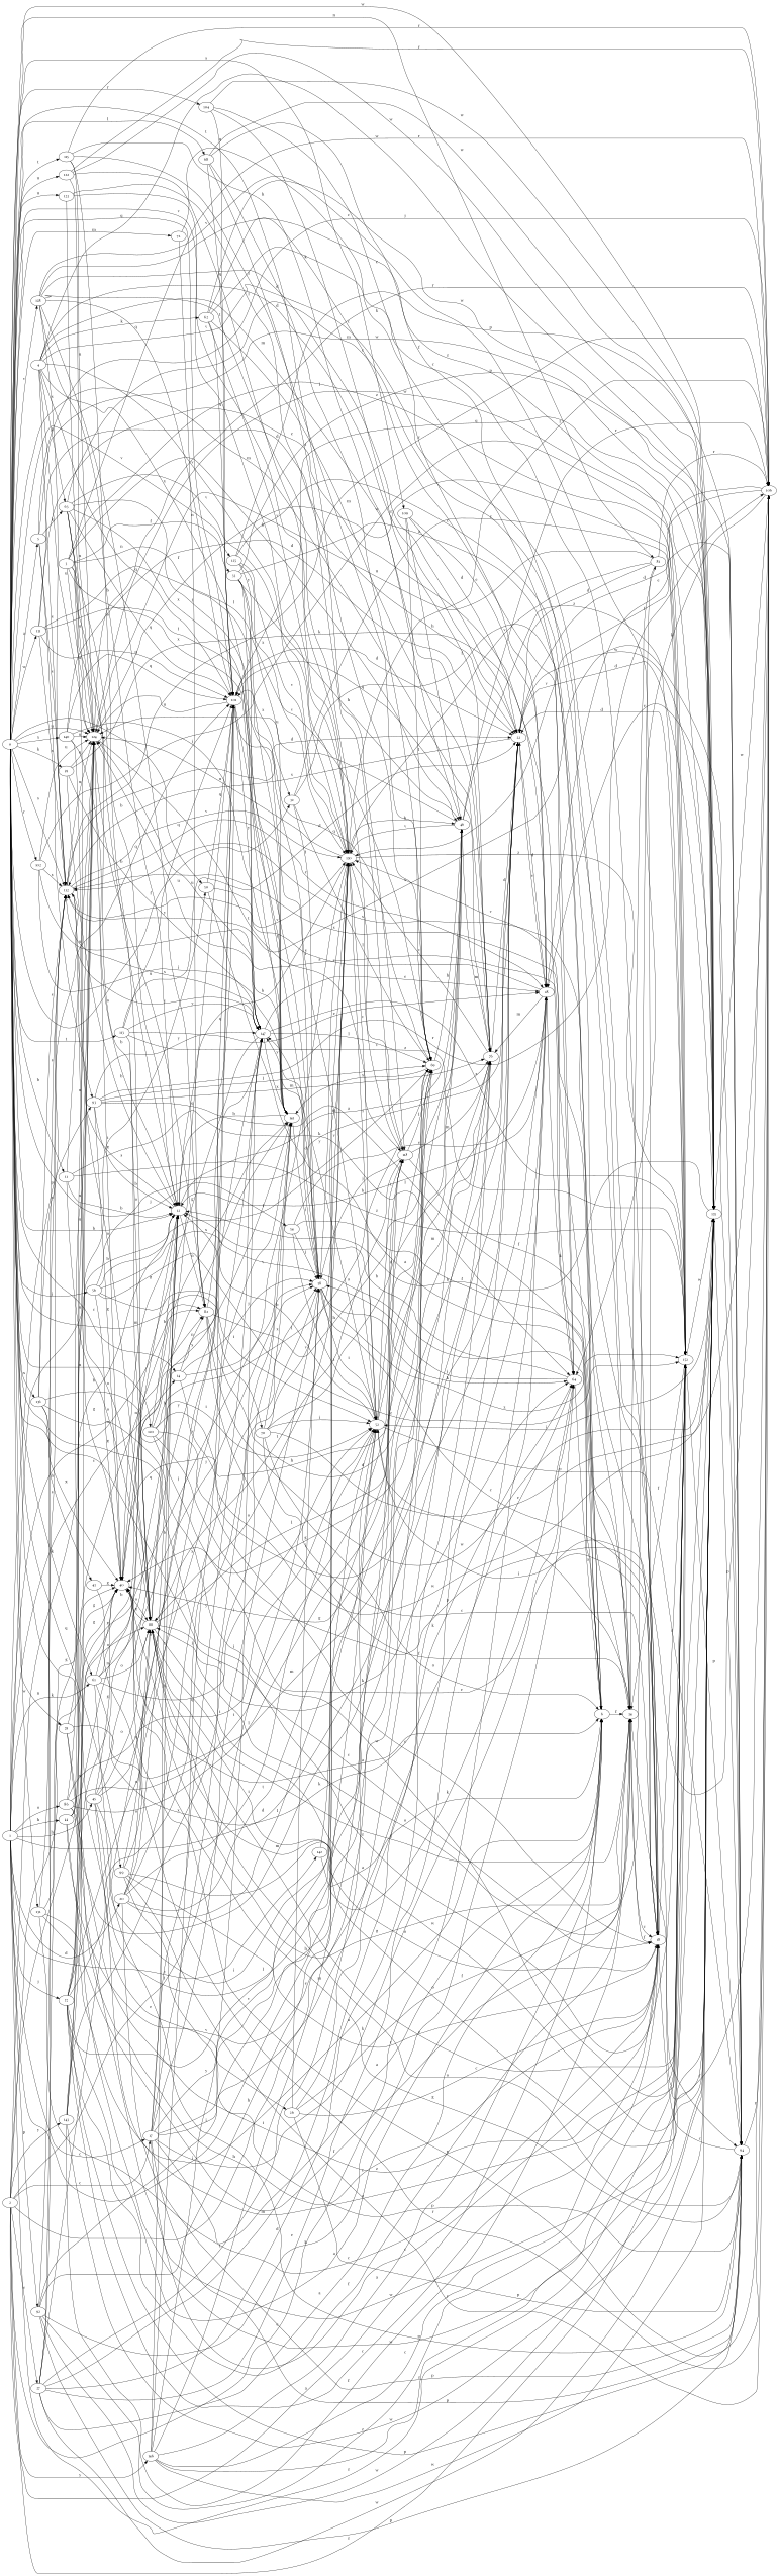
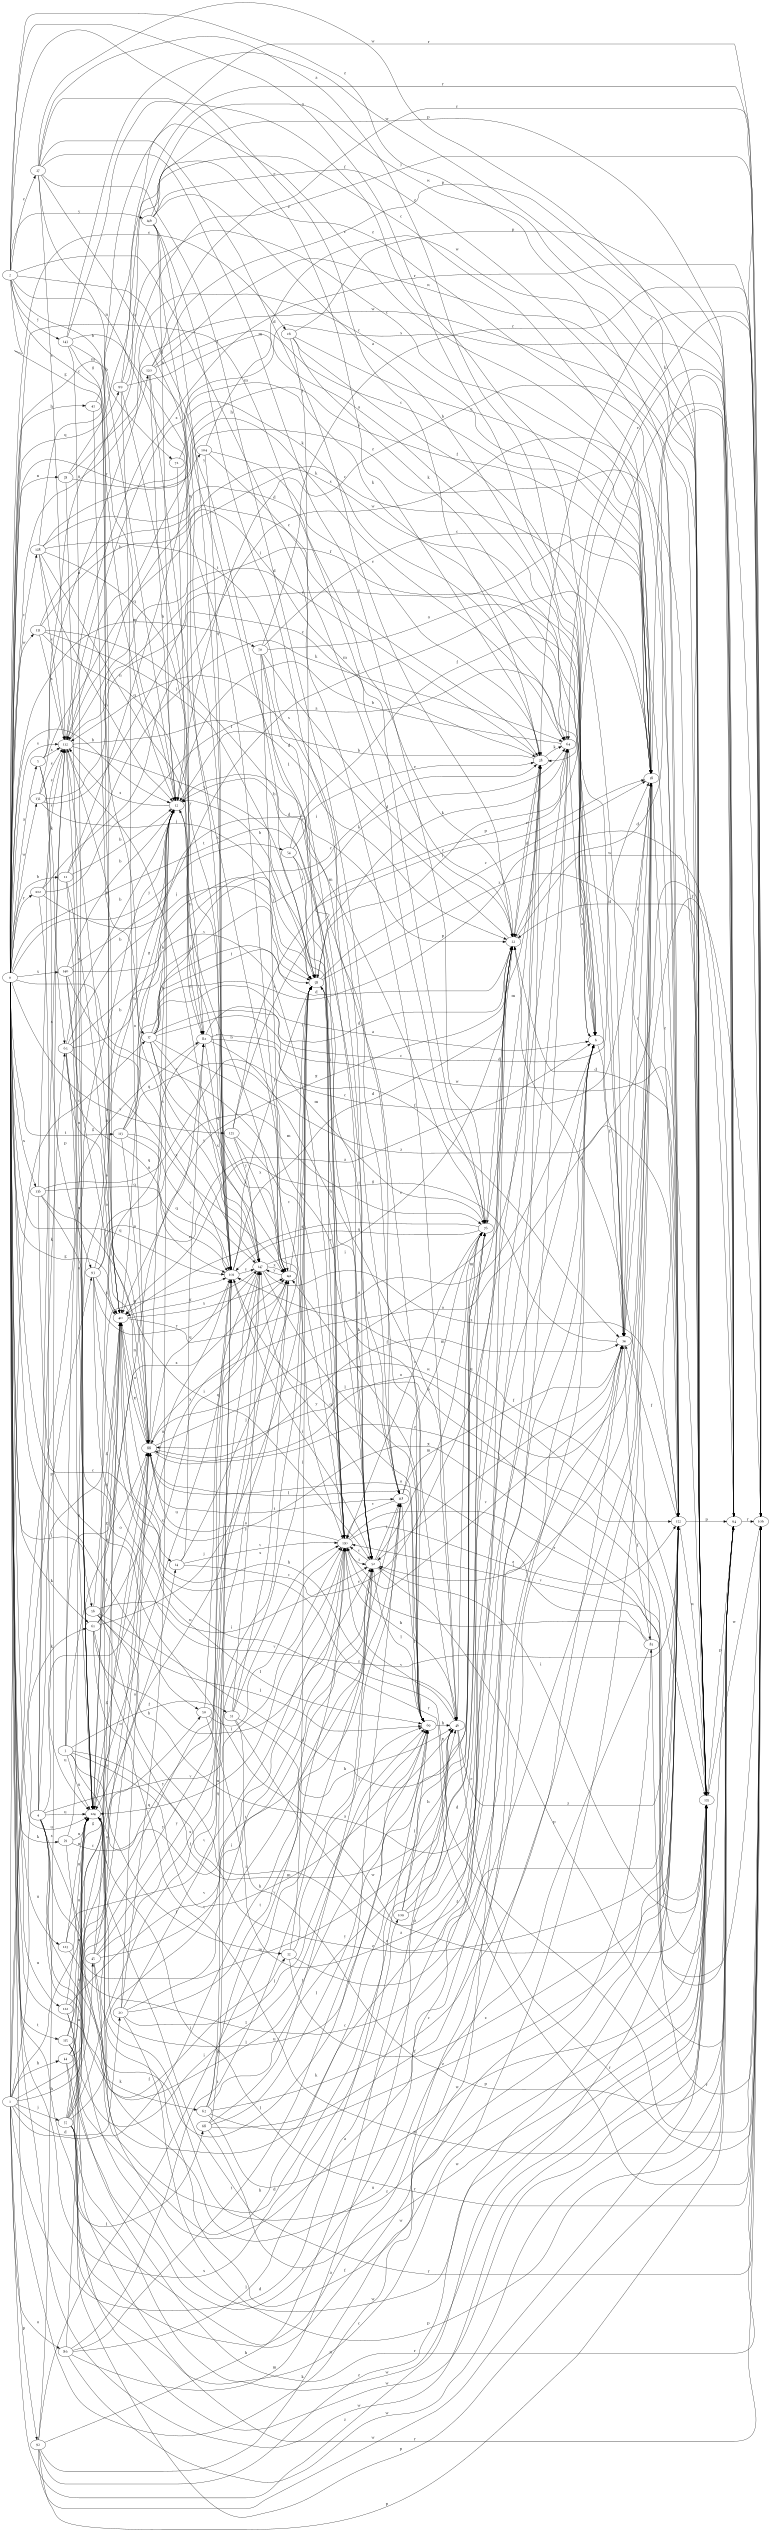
  strict digraph {
    fontname="Playfair Display"
    rankdir=LR
    node [fontname="Playfair Display"]
    edge [fontname="Playfair Display"]
    0
    5
    11
    12
    14
    26
    32
    40
    43
    50
    54
    56
    59
    61
    68
    70
    72
    76
    78
    81
    99
    101
    102
    104
    109
    112
    113
    115
    118
    120
    122
    123
    124
    125
    128
    130
    131
    132
    135
    136
    140
    93
    106
    63
    152
    88
    64
    82
    28
    58
    18
    34
    94
    69
    6
    46
    141
    52
    22
    147
    1
    17
    20
    44
    45
    57
    86
    92
-   142
    2
    27
    143
    146
    3
    33
    4
    62
    0 -> 5 [label=a]
    0 -> 11 [label=b]
    0 -> 12 [label=b]
    0 -> 14 [label=c]
    0 -> 26 [label=e]
    0 -> 32 [label=f]
    0 -> 40 [label=g]
    0 -> 43 [label=h]
    0 -> 50 [label=i]
    0 -> 54 [label=j]
    0 -> 56 [label=j]
    0 -> 59 [label=k]
    0 -> 61 [label=k]
    0 -> 68 [label=l]
    0 -> 70 [label=m]
    0 -> 72 [label=m]
    0 -> 76 [label=m]
    0 -> 78 [label=n]
    0 -> 81 [label=n]
    0 -> 99 [label=q]
    0 -> 101 [label=q]
    0 -> 102 [label=r]
    0 -> 104 [label=r]
    0 -> 109 [label=s]
    0 -> 112 [label=s]
    0 -> 113 [label=t]
    0 -> 115 [label=t]
    0 -> 118 [label=t]
    0 -> 120 [label=u]
    0 -> 122 [label=u]
    0 -> 123 [label=u]
    0 -> 124 [label=u]
    0 -> 125 [label=v]
    0 -> 128 [label=v]
    0 -> 130 [label=v]
    0 -> 131 [label=w]
    0 -> 132 [label=w]
    0 -> 135 [label=w]
    0 -> 136 [label=x]
    0 -> 140 [label=x]
    5 -> 112 [label=s]
    5 -> 135 [label=w]
    5 -> 93 [label=p]
    5 -> 106 [label=j]
    5 -> 63 [label=k]
    11 -> 12 [label=b]
    11 -> 124 [label=u]
    11 -> 152 [label=z]
    11 -> 88 [label=o]
    11 -> 64 [label=k]
    12 -> 40 [label=g]
    12 -> 76 [label=m]
    12 -> 112 [label=s]
    12 -> 82 [label=n]
    14 -> 130 [label=v]
    14 -> 82 [label=n]
    14 -> 28 [label=e]
    14 -> 58 [label=j]
    26 -> 64 [label=k]
    26 -> 58 [label=j]
    26 -> 18 [label=c]
    26 -> 34 [label=f]
    26 -> 94 [label=p]
    32 -> 152 [label=z]
    32 -> 58 [label=j]
    32 -> 34 [label=f]
    32 -> 69 [label=l]
    40 -> 88 [label=o]
    40 -> 6 [label=a]
    40 -> 46 [label=h]
    40 -> 141 [label=x]
    43 -> 40 [label=g]
    43 -> 106 [label=r]
    50 -> 101 [label=q]
    50 -> 130 [label=v]
    50 -> 6 [label=a]
    54 -> 28 [label=e]
    54 -> 58 [label=j]
    54 -> 34 [label=f]
    54 -> 52 [label=i]
    56 -> 40 [label=g]
    56 -> 152 [label=z]
    56 -> 69 [label=l]
    56 -> 6 [label=a]
    56 -> 52 [label=i]
    56 -> 22 [label=d]
    59 -> 12 [label=b]
    59 -> 124 [label=u]
    59 -> 64 [label=k]
    59 -> 147 [label=y]
    61 -> 40 [label=g]
    61 -> 76 [label=m]
    61 -> 88 [label=o]
    61 -> 58 [label=j]
    61 -> 94 [label=p]
    61 -> 141 [label=x]
    61 -> 52 [label=i]
    68 -> 101 [label=q]
    68 -> 118 [label=t]
    68 -> 135 [label=w]
    68 -> 34 [label=f]
    68 -> 69 [label=l]
    70 -> 130 [label=v]
    70 -> 106 [label=r]
    70 -> 18 [label=c]
    70 -> 6 [label=a]
    70 -> 141 [label=x]
    70 -> 52 [label=i]
    70 -> 22 [label=d]
    72 -> 64 [label=k]
    72 -> 82 [label=n]
    76 -> 40 [label=g]
    76 -> 101 [label=q]
    76 -> 130 [label=v]
    76 -> 22 [label=d]
    78 -> 124 [label=u]
    78 -> 152 [label=z]
    78 -> 64 [label=k]
    78 -> 18 [label=c]
    81 -> 124 [label=u]
    81 -> 130 [label=v]
    81 -> 106 [label=r]
    81 -> 88 [label=o]
    81 -> 22 [label=d]
    99 -> 106 [label=r]
    99 -> 88 [label=o]
    99 -> 18 [label=c]
    99 -> 94 [label=p]
    99 -> 6 [label=a]
    99 -> 147 [label=y]
    101 -> 124 [label=u]
    101 -> 58 [label=j]
    101 -> 52 [label=i]
    101 -> 22 [label=d]
    101 -> 147 [label=y]
    102 -> 112 [label=s]
    102 -> 124 [label=u]
    102 -> 135 [label=w]
    102 -> 58 [label=j]
    102 -> 6 [label=a]
    104 -> 76 [label=m]
    104 -> 101 [label=q]
    104 -> 135 [label=w]
    104 -> 28 [label=e]
    109 -> 28 [label=e]
    109 -> 69 [label=l]
    109 -> 46 [label=h]
    109 -> 22 [label=d]
    112 -> 124 [label=u]
    112 -> 130 [label=v]
    112 -> 106 [label=r]
    112 -> 88 [label=o]
    112 -> 28 [label=e]
    112 -> 22 [label=d]
    112 -> 147 [label=y]
    113 -> 101 [label=q]
    113 -> 152 [label=z]
    113 -> 88 [label=o]
    113 -> 28 [label=e]
    113 -> 22 [label=d]
    113 -> 147 [label=y]
    115 -> 124 [label=u]
    115 -> 106 [label=r]
    115 -> 88 [label=o]
    115 -> 69 [label=l]
    115 -> 46 [label=h]
    118 -> 76 [label=m]
    118 -> 130 [label=v]
    118 -> 58 [label=j]
    118 -> 34 [label=f]
    118 -> 69 [label=l]
    120 -> 12 [label=b]
    120 -> 135 [label=w]
    120 -> 106 [label=r]
    120 -> 18 [label=c]
    120 -> 94 [label=p]
    120 -> 69 [label=l]
    120 -> 141 [label=x]
    122 -> 124 [label=u]
    122 -> 130 [label=v]
    122 -> 135 [label=w]
    122 -> 106 [label=r]
    123 -> 124 [label=u]
    123 -> 130 [label=v]
    123 -> 69 [label=l]
    124 -> 40 [label=g]
    124 -> 118 [label=t]
    124 -> 135 [label=w]
    124 -> 106 [label=r]
    124 -> 152 [label=z]
    125 -> 130 [label=v]
    125 -> 18 [label=c]
    125 -> 94 [label=p]
    125 -> 141 [label=x]
    125 -> 147 [label=y]
    128 -> 12 [label=b]
    128 -> 101 [label=q]
    128 -> 112 [label=s]
    128 -> 118 [label=t]
    128 -> 64 [label=k]
    128 -> 82 [label=n]
    128 -> 18 [label=c]
    128 -> 22 [label=d]
    130 -> 12 [label=b]
    130 -> 124 [label=u]
    130 -> 106 [label=r]
    130 -> 152 [label=z]
    130 -> 88 [label=o]
    130 -> 46 [label=h]
    130 -> 52 [label=i]
    131 -> 101 [label=q]
    131 -> 112 [label=s]
    131 -> 28 [label=e]
    131 -> 58 [label=j]
    131 -> 69 [label=l]
    131 -> 22 [label=d]
    132 -> 112 [label=s]
    132 -> 152 [label=z]
    132 -> 58 [label=j]
    132 -> 18 [label=c]
    132 -> 34 [label=f]
    135 -> 12 [label=b]
    135 -> 101 [label=q]
    135 -> 88 [label=o]
    135 -> 94 [label=p]
    135 -> 52 [label=i]
    135 -> 22 [label=d]
    136 -> 101 [label=q]
    136 -> 112 [label=s]
    136 -> 135 [label=w]
    136 -> 152 [label=z]
    136 -> 18 [label=c]
    136 -> 52 [label=i]
    140 -> 12 [label=b]
    140 -> 40 [label=g]
    140 -> 101 [label=q]
    140 -> 124 [label=u]
    140 -> 58 [label=j]
    140 -> 22 [label=d]
    93 -> 12 [label=b]
    93 -> 40 [label=g]
    93 -> 76 [label=m]
    93 -> 106 [label=r]
    93 -> 69 [label=l]
    93 -> 6 [label=a]
    93 -> 147 [label=y]
    106 -> 40 [label=g]
    106 -> 135 [label=w]
    106 -> 64 [label=k]
    106 -> 28 [label=e]
    106 -> 34 [label=f]
    106 -> 22 [label=d]
    63 -> 12 [label=b]
    63 -> 101 [label=q]
    63 -> 124 [label=u]
    63 -> 130 [label=v]
    63 -> 88 [label=o]
    63 -> 58 [label=j]
    63 -> 18 [label=c]
    63 -> 141 [label=x]
    152 -> 135 [label=w]
    152 -> 34 [label=f]
    152 -> 94 [label=p]
    152 -> 22 [label=d]
    88 -> 12 [label=b]
    88 -> 40 [label=g]
    88 -> 101 [label=q]
    88 -> 118 [label=t]
    88 -> 135 [label=w]
    88 -> 152 [label=z]
    88 -> 64 [label=k]
    88 -> 34 [label=f]
    88 -> 69 [label=l]
    64 -> 12 [label=b]
    64 -> 58 [label=j]
    64 -> 6 [label=a]
    82 -> 101 [label=q]
    82 -> 124 [label=u]
    82 -> 135 [label=w]
    82 -> 34 [label=f]
    82 -> 46 [label=h]
    82 -> 22 [label=d]
    28 -> 12 [label=b]
    28 -> 76 [label=m]
    28 -> 112 [label=s]
    28 -> 64 [label=k]
    28 -> 22 [label=d]
    58 -> 130 [label=v]
    58 -> 152 [label=z]
    58 -> 64 [label=k]
    58 -> 18 [label=c]
    58 -> 52 [label=i]
    18 -> 112 [label=s]
    18 -> 152 [label=z]
    18 -> 88 [label=o]
    18 -> 34 [label=f]
    18 -> 52 [label=i]
    34 -> 40 [label=g]
    34 -> 81 [label=f]
    34 -> 130 [label=v]
    34 -> 18 [label=c]
    34 -> 52 [label=i]
    94 -> 40 [label=g]
    94 -> 112 [label=s]
    94 -> 130 [label=v]
    94 -> 106 [label=r]
    94 -> 88 [label=o]
    94 -> 28 [label=e]
    94 -> 18 [label=c]
    69 -> 101 [label=q]
    69 -> 46 [label=h]
    69 -> 141 [label=x]
    6 -> 112 [label=s]
    6 -> 34 [label=f]
    46 -> 76 [label=m]
    46 -> 124 [label=u]
    46 -> 130 [label=v]
    46 -> 106 [label=r]
    46 -> 152 [label=z]
    141 -> 12 [label=b]
    141 -> 124 [label=u]
    141 -> 58 [label=j]
    141 -> 147 [label=y]
    52 -> 12 [label=b]
    52 -> 76 [label=m]
    52 -> 118 [label=t]
    52 -> 130 [label=v]
    52 -> 94 [label=p]
    52 -> 69 [label=l]
    52 -> 147 [label=y]
    22 -> 40 [label=g]
    22 -> 112 [label=s]
    22 -> 135 [label=w]
    22 -> 28 [label=e]
    147 -> 40 [label=g]
    147 -> 112 [label=s]
    147 -> 124 [label=u]
    147 -> 152 [label=z]
    147 -> 28 [label=e]
    147 -> 69 [label=l]
    147 -> 141 [label=x]
    1 -> 14 [label=c]
    1 -> 50 [label=i]
    1 -> 61 [label=k]
    1 -> 93 [label=p]
    1 -> 152 [label=z]
    1 -> 82 [label=n]
    1 -> 52 [label=i]
    1 -> 22 [label=d]
    1 -> 17 [label=c]
    1 -> 20 [label=d]
    1 -> 44 [label=h]
    1 -> 45 [label=h]
    1 -> 57 [label=j]
    1 -> 86 [label=o]
    1 -> 92 [label=p]
-   1 -> 142 [label=y]
    17 -> 12 [label=b]
    17 -> 76 [label=m]
    17 -> 130 [label=v]
    17 -> 64 [label=k]
    17 -> 58 [label=j]
    17 -> 18 [label=c]
    17 -> 94 [label=p]
    17 -> 6 [label=a]
    17 -> 46 [label=h]
    17 -> 141 [label=x]
    17 -> 147 [label=y]
    20 -> 12 [label=b]
    20 -> 118 [label=t]
    20 -> 88 [label=o]
    20 -> 58 [label=j]
    20 -> 94 [label=p]
    20 -> 69 [label=l]
    20 -> 52 [label=i]
    44 -> 40 [label=g]
    44 -> 124 [label=u]
    44 -> 135 [label=w]
    44 -> 82 [label=n]
    44 -> 28 [label=e]
    45 -> 40 [label=g]
    45 -> 88 [label=o]
    45 -> 69 [label=l]
    45 -> 6 [label=a]
    45 -> 141 [label=x]
    45 -> 52 [label=i]
    45 -> 147 [label=y]
    57 -> 101 [label=q]
    57 -> 124 [label=u]
    57 -> 130 [label=v]
    57 -> 88 [label=o]
    57 -> 58 [label=j]
    57 -> 18 [label=c]
    57 -> 34 [label=f]
    57 -> 94 [label=p]
    57 -> 6 [label=a]
    57 -> 147 [label=y]
    86 -> 76 [label=m]
    86 -> 118 [label=t]
    86 -> 124 [label=u]
    86 -> 135 [label=w]
    86 -> 69 [label=l]
    86 -> 52 [label=i]
    92 -> 112 [label=s]
    92 -> 135 [label=w]
    92 -> 152 [label=z]
    92 -> 64 [label=k]
    92 -> 94 [label=p]
    92 -> 46 [label=h]
    92 -> 52 [label=i]
-   142 -> 130 [label=v]
-   142 -> 64 [label=k]
    2 -> 12 [label=b]
    2 -> 40 [label=g]
    2 -> 152 [label=z]
    2 -> 82 [label=n]
    2 -> 28 [label=e]
    2 -> 58 [label=j]
    2 -> 6 [label=a]
    2 -> 46 [label=h]
    2 -> 17 [label=c]
    2 -> 27 [label=e]
    2 -> 143 [label=y]
    2 -> 146 [label=y]
    27 -> 12 [label=b]
    27 -> 76 [label=m]
    27 -> 101 [label=q]
    27 -> 112 [label=s]
    27 -> 118 [label=t]
    27 -> 135 [label=w]
    27 -> 28 [label=e]
    27 -> 6 [label=a]
    27 -> 22 [label=d]
    143 -> 12 [label=b]
    143 -> 40 [label=g]
    143 -> 124 [label=u]
    143 -> 135 [label=w]
    143 -> 34 [label=f]
    143 -> 141 [label=x]
    146 -> 12 [label=b]
    146 -> 101 [label=q]
    146 -> 135 [label=w]
    146 -> 152 [label=z]
    146 -> 18 [label=c]
    146 -> 6 [label=a]
    146 -> 52 [label=i]
    146 -> 147 [label=y]
    3 -> 12 [label=b]
    3 -> 32 [label=f]
    3 -> 124 [label=u]
    3 -> 106 [label=r]
    3 -> 152 [label=z]
    3 -> 88 [label=o]
    3 -> 46 [label=h]
    3 -> 141 [label=x]
    3 -> 33 [label=f]
    33 -> 130 [label=v]
    33 -> 94 [label=p]
    33 -> 6 [label=a]
    33 -> 46 [label=h]
    33 -> 141 [label=x]
    33 -> 147 [label=y]
    4 -> 76 [label=m]
    4 -> 101 [label=q]
    4 -> 112 [label=s]
    4 -> 124 [label=u]
    4 -> 130 [label=v]
    4 -> 135 [label=w]
    4 -> 63 [label=k]
    4 -> 18 [label=c]
    4 -> 141 [label=x]
    4 -> 22 [label=d]
    4 -> 62 [label=k]
-   62 -> 76 [label=m]
+   62 -> 76 [label=y]
    62 -> 101 [label=q]
    62 -> 130 [label=v]
    62 -> 135 [label=w]
    62 -> 152 [label=z]
    62 -> 18 [label=c]
  }
